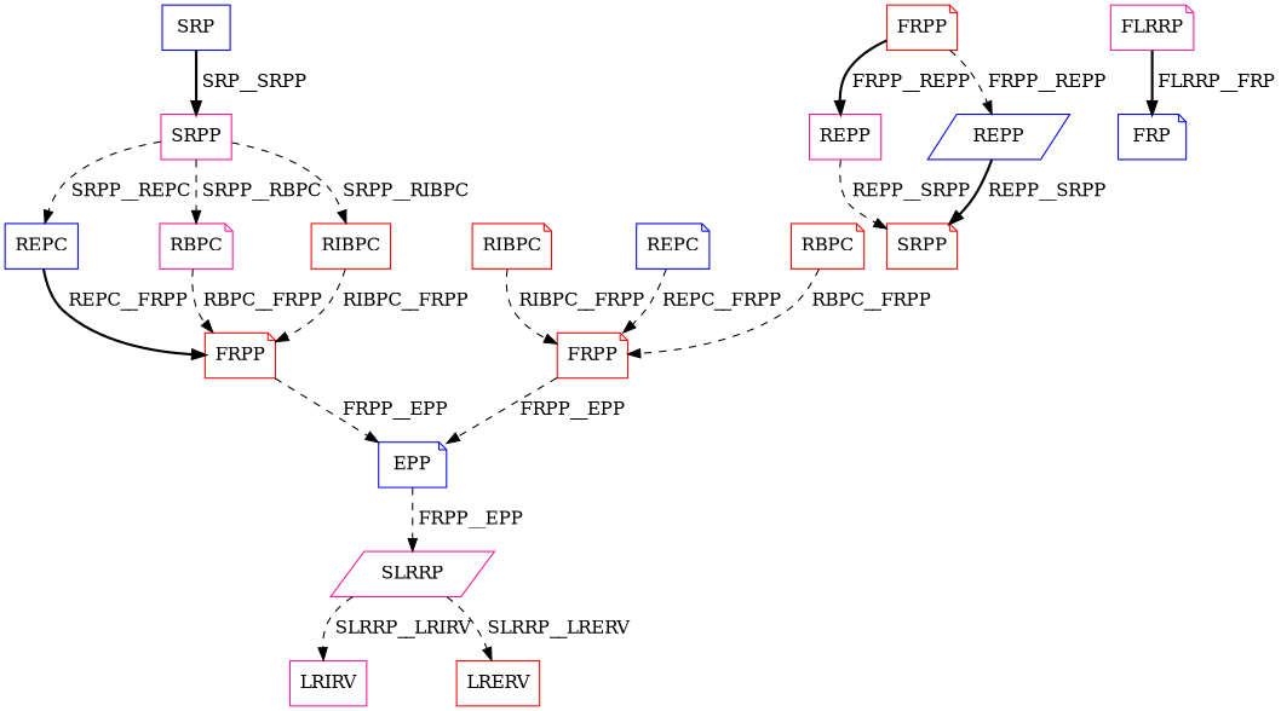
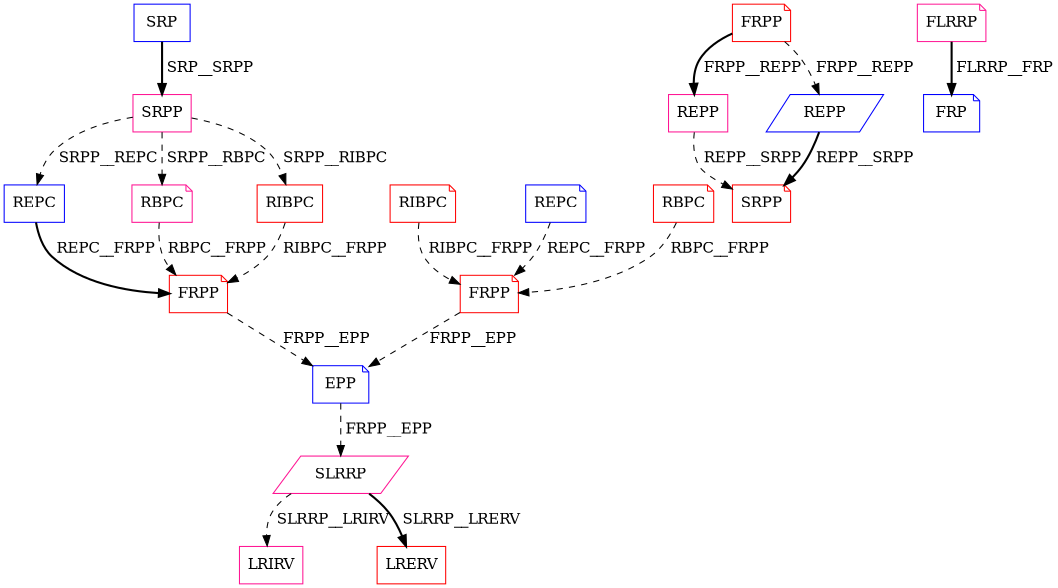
  digraph {
    node [color=red fontcolor=black shape=note]
    edge [color=black fontcolor=black style=dashed]
    n1 [color=blue label=SRP shape=box]
    n2 [color=deeppink label=SRPP shape=box]
    n3 [color=blue label=REPC shape=box]
    n4 [color=deeppink label=RBPC]
    n5 [label=RIBPC shape=box]
    n6 [label=FRPP]
    n7 [color=deeppink label=REPP shape=box]
    n8 [color=blue label=REPP shape=parallelogram]
    n9 [label=SRPP]
    n10 [label=RIBPC]
    n11 [label=FRPP]
    n12 [color=blue label=EPP]
    n13 [color=blue label=REPC]
    n14 [label=RBPC]
    n15 [label=FRPP]
    n16 [color=deeppink label=SLRRP shape=parallelogram]
    n17 [color=deeppink label=LRIRV shape=box]
    n18 [label=LRERV shape=box]
    n19 [color=deeppink label=FLRRP]
    n20 [color=blue label=FRP]
    n1 -> n2 [label=" SRP__SRPP" style=bold]
    n2 -> n3 [label=" SRPP__REPC"]
    n2 -> n4 [label=" SRPP__RBPC"]
    n2 -> n5 [label=" SRPP__RIBPC"]
    n3 -> n15 [label=" REPC__FRPP" style=bold]
    n4 -> n15 [label=" RBPC__FRPP"]
    n5 -> n15 [label=" RIBPC__FRPP"]
    n6 -> n7 [label=" FRPP__REPP" style=bold]
    n6 -> n8 [label=" FRPP__REPP"]
    n7 -> n9 [label=" REPP__SRPP"]
    n8 -> n9 [label=" REPP__SRPP" style=bold]
    n10 -> n11 [label=" RIBPC__FRPP"]
    n11 -> n12 [label=" FRPP__EPP"]
    n12 -> n16 [label=" FRPP__EPP"]
    n13 -> n11 [label=" REPC__FRPP"]
    n14 -> n11 [label=" RBPC__FRPP"]
    n15 -> n12 [label=" FRPP__EPP"]
    n16 -> n17 [label=" SLRRP__LRIRV"]
-   n16 -> n18 [label=" SLRRP__LRERV"]
+   n16 -> n18 [label=" SLRRP__LRERV" style=bold]
    n19 -> n20 [label=" FLRRP__FRP" style=bold]
  }
